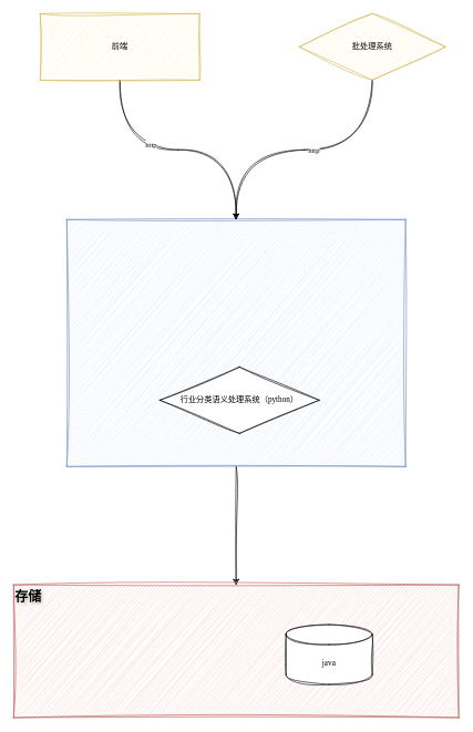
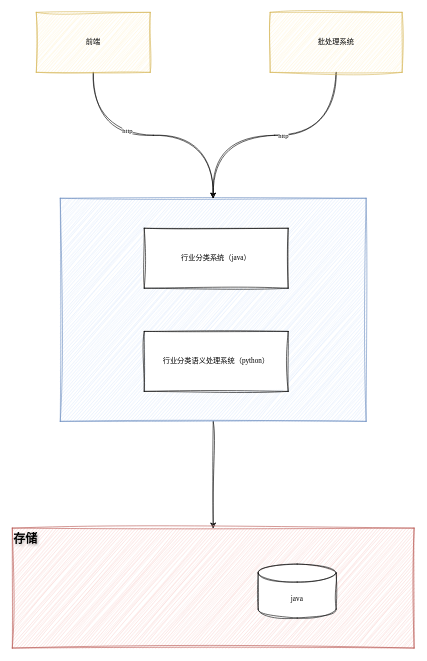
  <mxCell id="0" />
  <mxCell id="1" parent="0" />
  <mxCell id="2" style="edgeStyle=orthogonalEdgeStyle;sketch=1;hachureGap=4;jiggle=2;curveFitting=1;orthogonalLoop=1;jettySize=auto;html=1;exitX=0.5;exitY=1;exitDx=0;exitDy=0;entryX=0.5;entryY=0;entryDx=0;entryDy=0;fontFamily=Architects Daughter;fontSource=https%3A%2F%2Ffonts.googleapis.com%2Fcss%3Ffamily%3DArchitects%2BDaughter;" edge="1" parent="1" source="3" target="13"><mxGeometry relative="1" as="geometry" /></mxCell>
  <mxCell id="3" value="" style="rounded=0;whiteSpace=wrap;html=1;sketch=1;hachureGap=4;jiggle=2;curveFitting=1;fontFamily=Architects Daughter;fontSource=https%3A%2F%2Ffonts.googleapis.com%2Fcss%3Ffamily%3DArchitects%2BDaughter;fillColor=#dae8fc;strokeColor=#6c8ebf;" vertex="1" parent="1"><mxGeometry x="100" y="330" width="510" height="372" as="geometry" /></mxCell>
  <mxCell id="4" style="edgeStyle=orthogonalEdgeStyle;sketch=1;hachureGap=4;jiggle=2;curveFitting=1;orthogonalLoop=1;jettySize=auto;html=1;exitX=0.5;exitY=1;exitDx=0;exitDy=0;entryX=0.5;entryY=0;entryDx=0;entryDy=0;fontFamily=Architects Daughter;fontSource=https%3A%2F%2Ffonts.googleapis.com%2Fcss%3Ffamily%3DArchitects%2BDaughter;rounded=0;curved=1;" edge="1" parent="1" source="6" target="3"><mxGeometry relative="1" as="geometry" /></mxCell>
  <mxCell id="5" value="http" style="edgeLabel;html=1;align=center;verticalAlign=middle;resizable=0;points=[];sketch=1;hachureGap=4;jiggle=2;curveFitting=1;fontFamily=Architects Daughter;fontSource=https%3A%2F%2Ffonts.googleapis.com%2Fcss%3Ffamily%3DArchitects%2BDaughter;" vertex="1" connectable="0" parent="4"><mxGeometry x="-0.215" y="9" relative="1" as="geometry"><mxPoint as="offset" /></mxGeometry></mxCell>
- <mxCell id="6" value="&lt;div&gt;前端&lt;/div&gt;" style="rounded=0;whiteSpace=wrap;html=1;sketch=1;hachureGap=4;jiggle=2;curveFitting=1;fontFamily=Architects Daughter;fontSource=https%3A%2F%2Ffonts.googleapis.com%2Fcss%3Ffamily%3DArchitects%2BDaughter;fillColor=#fff2cc;strokeColor=#d6b656;" vertex="1" parent="1"><mxGeometry x="60" y="20" width="240" height="100" as="geometry" /></mxCell>
+ <mxCell id="6" value="&lt;div&gt;前端&lt;/div&gt;" style="rounded=0;whiteSpace=wrap;html=1;sketch=1;hachureGap=4;jiggle=2;curveFitting=1;fontFamily=Architects Daughter;fontSource=https%3A%2F%2Ffonts.googleapis.com%2Fcss%3Ffamily%3DArchitects%2BDaughter;fillColor=#fff2cc;strokeColor=#d6b656;" vertex="1" parent="1"><mxGeometry x="60" y="20" width="190" height="100" as="geometry" /></mxCell>
  <mxCell id="7" style="edgeStyle=orthogonalEdgeStyle;sketch=1;hachureGap=4;jiggle=2;curveFitting=1;orthogonalLoop=1;jettySize=auto;html=1;exitX=0.5;exitY=1;exitDx=0;exitDy=0;entryX=0.5;entryY=0;entryDx=0;entryDy=0;fontFamily=Architects Daughter;fontSource=https%3A%2F%2Ffonts.googleapis.com%2Fcss%3Ffamily%3DArchitects%2BDaughter;rounded=0;curved=1;" edge="1" parent="1" source="9" target="3"><mxGeometry relative="1" as="geometry" /></mxCell>
  <mxCell id="8" value="http" style="edgeLabel;html=1;align=center;verticalAlign=middle;resizable=0;points=[];sketch=1;hachureGap=4;jiggle=2;curveFitting=1;fontFamily=Architects Daughter;fontSource=https%3A%2F%2Ffonts.googleapis.com%2Fcss%3Ffamily%3DArchitects%2BDaughter;" vertex="1" connectable="0" parent="7"><mxGeometry x="-0.063" relative="1" as="geometry"><mxPoint as="offset" /></mxGeometry></mxCell>
- <mxCell id="9" value="批处理系统" style="rhombus;whiteSpace=wrap;html=1;sketch=1;hachureGap=4;jiggle=2;curveFitting=1;fontFamily=Architects Daughter;fontSource=https%3A%2F%2Ffonts.googleapis.com%2Fcss%3Ffamily%3DArchitects%2BDaughter;fillColor=#fff2cc;strokeColor=#d6b656;" vertex="1" parent="1"><mxGeometry x="450" y="20" width="220" height="100" as="geometry" /></mxCell>
- <mxCell id="11" value="行业分类语义处理系统（python）" style="rhombus;whiteSpace=wrap;html=1;sketch=1;hachureGap=4;jiggle=2;curveFitting=1;fontFamily=Architects Daughter;fontSource=https%3A%2F%2Ffonts.googleapis.com%2Fcss%3Ffamily%3DArchitects%2BDaughter;" vertex="1" parent="1"><mxGeometry x="240" y="552" width="240" height="100" as="geometry" /></mxCell>
+ <mxCell id="9" value="批处理系统" style="rounded=0;whiteSpace=wrap;html=1;sketch=1;hachureGap=4;jiggle=2;curveFitting=1;fontFamily=Architects Daughter;fontSource=https%3A%2F%2Ffonts.googleapis.com%2Fcss%3Ffamily%3DArchitects%2BDaughter;fillColor=#fff2cc;strokeColor=#d6b656;" vertex="1" parent="1"><mxGeometry x="450" y="20" width="220" height="100" as="geometry" /></mxCell>
+ <mxCell id="10" value="行业分类系统（java）" style="rounded=0;whiteSpace=wrap;html=1;sketch=1;hachureGap=4;jiggle=2;curveFitting=1;fontFamily=Architects Daughter;fontSource=https%3A%2F%2Ffonts.googleapis.com%2Fcss%3Ffamily%3DArchitects%2BDaughter;" vertex="1" parent="1"><mxGeometry x="240" y="380" width="240" height="100" as="geometry" /></mxCell>
+ <mxCell id="11" value="行业分类语义处理系统（python）" style="rounded=0;whiteSpace=wrap;html=1;sketch=1;hachureGap=4;jiggle=2;curveFitting=1;fontFamily=Architects Daughter;fontSource=https%3A%2F%2Ffonts.googleapis.com%2Fcss%3Ffamily%3DArchitects%2BDaughter;" vertex="1" parent="1"><mxGeometry x="240" y="552" width="240" height="100" as="geometry" /></mxCell>
  <mxCell id="12" value="" style="group" vertex="1" connectable="0" parent="1"><mxGeometry x="20" y="880" width="670" height="200" as="geometry" /></mxCell>
  <mxCell id="13" value="存储" style="rounded=0;whiteSpace=wrap;html=1;sketch=1;hachureGap=4;jiggle=2;curveFitting=1;fontFamily=Architects Daughter;fontSource=https%3A%2F%2Ffonts.googleapis.com%2Fcss%3Ffamily%3DArchitects%2BDaughter;align=left;verticalAlign=top;fontSize=20;fontStyle=1;textShadow=1;fillColor=#f8cecc;strokeColor=#b85450;" vertex="1" parent="12"><mxGeometry width="670" height="200" as="geometry" /></mxCell>
  <mxCell id="14" value="java" style="shape=cylinder3;whiteSpace=wrap;html=1;boundedLbl=1;backgroundOutline=1;size=15;sketch=1;hachureGap=4;jiggle=2;curveFitting=1;fontFamily=Architects Daughter;fontSource=https%3A%2F%2Ffonts.googleapis.com%2Fcss%3Ffamily%3DArchitects%2BDaughter;" vertex="1" parent="12"><mxGeometry x="410" y="60" width="130" height="90" as="geometry" /></mxCell>
